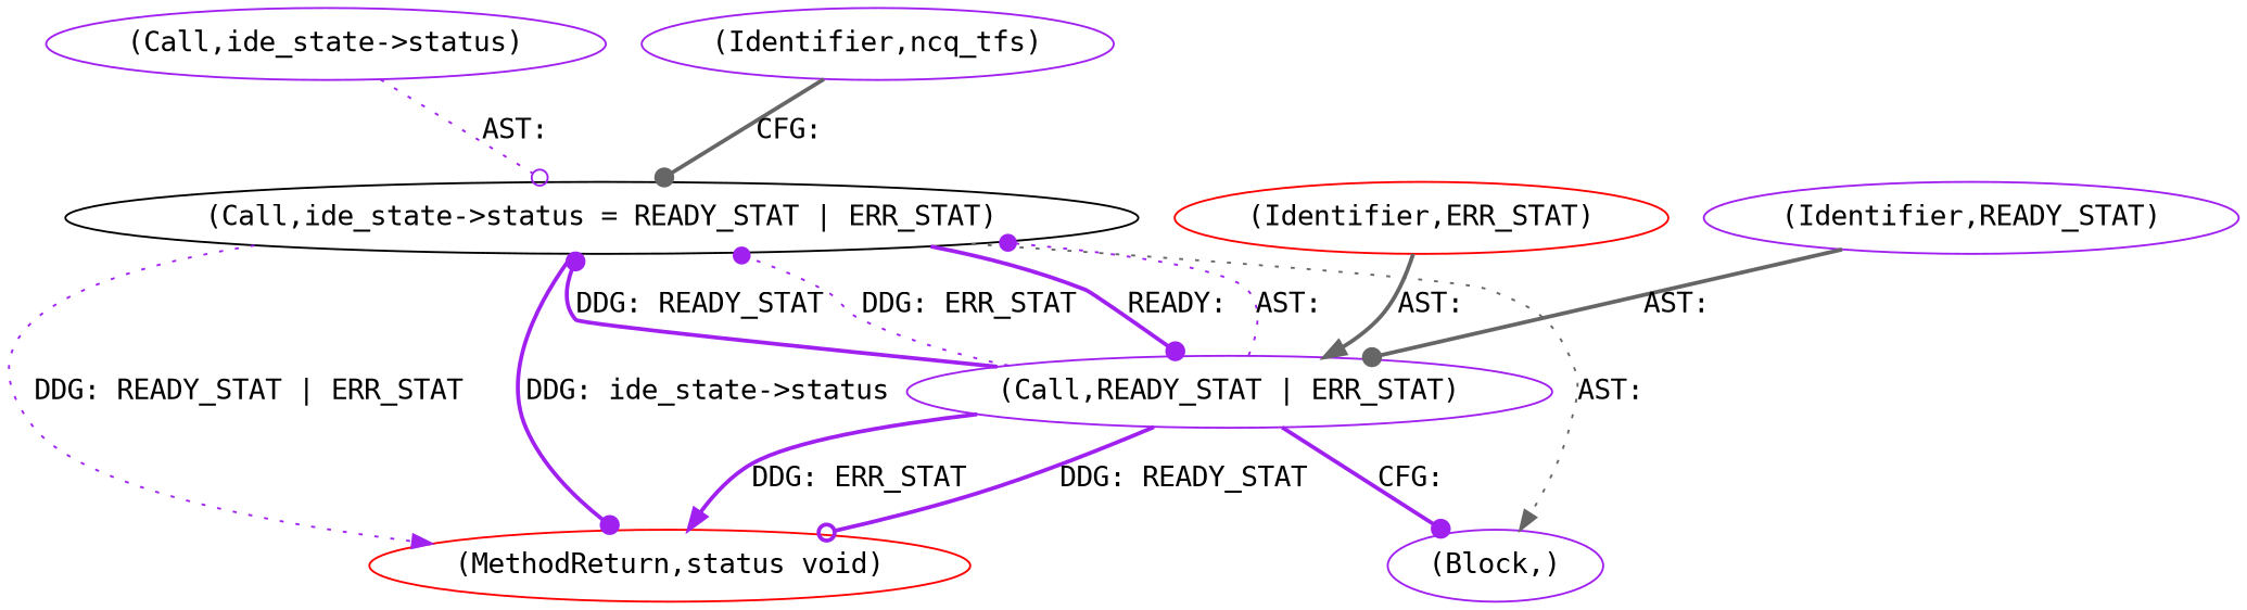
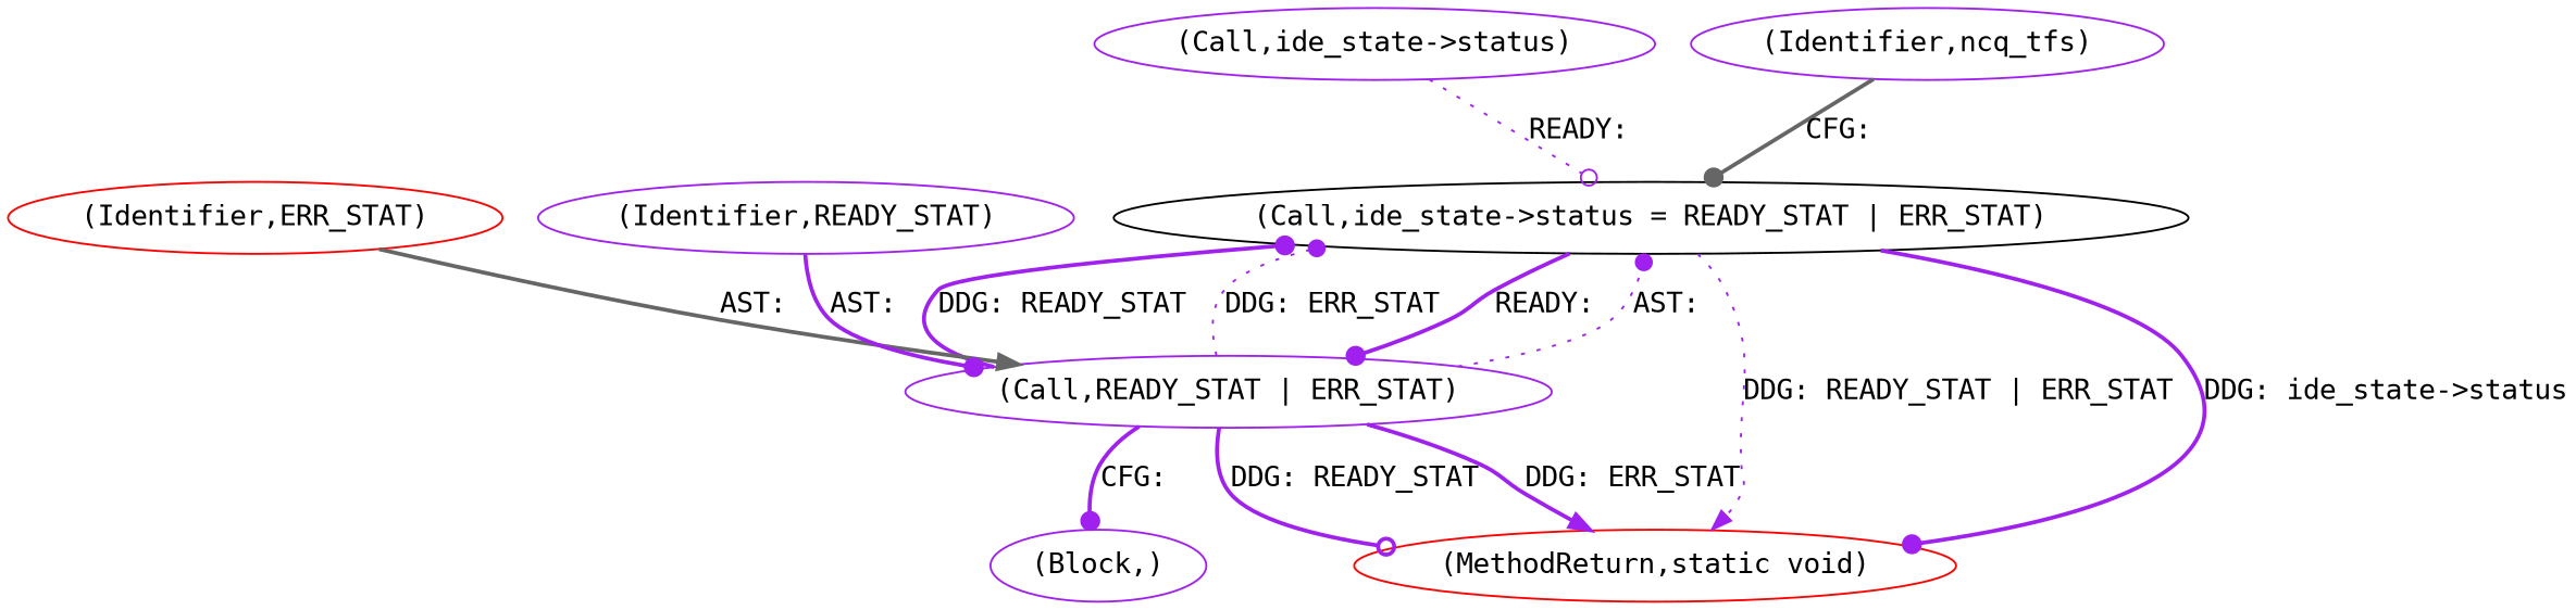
  digraph {
    fontname="DejaVu Sans Mono"
    node [color=purple fontname="DejaVu Sans Mono"]
    edge [arrowhead=dot color=purple fontname="DejaVu Sans Mono" style=bold]
    n1 [color=black label="(Call,ide_state->status = READY_STAT | ERR_STAT)"]
    n2 [label="(Call,READY_STAT | ERR_STAT)"]
-   n3 [color=red label="(MethodReturn,status void)"]
+   n3 [color=red label="(MethodReturn,static void)"]
    n4 [label="(Block,)"]
    n5 [color=red label="(Identifier,ERR_STAT)"]
    n6 [label="(Call,ide_state->status)"]
    n7 [label="(Identifier,ncq_tfs)"]
    n8 [label="(Identifier,READY_STAT)"]
    n1 -> n2 [label="READY: "]
    n1 -> n3 [arrowhead=normal label="DDG: READY_STAT | ERR_STAT" style=dotted]
    n1 -> n3 [label="DDG: ide_state->status"]
-   n1 -> n4 [arrowhead=normal color=gray40 label="AST: " style=dotted]
    n2 -> n1 [label="AST: " style=dotted]
    n2 -> n1 [label="DDG: READY_STAT"]
    n2 -> n1 [label="DDG: ERR_STAT" style=dotted]
    n2 -> n3 [arrowhead=odot label="DDG: READY_STAT"]
    n2 -> n3 [arrowhead=normal label="DDG: ERR_STAT"]
    n2 -> n4 [label="CFG: "]
    n5 -> n2 [arrowhead=normal color=gray40 label="AST: "]
-   n6 -> n1 [arrowhead=odot label="AST: " style=dotted]
+   n6 -> n1 [arrowhead=odot label="READY: " style=dotted]
    n7 -> n1 [color=gray40 label="CFG: "]
-   n8 -> n2 [color=gray40 label="AST: "]
+   n8 -> n2 [label="AST: "]
  }
